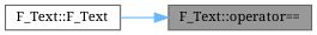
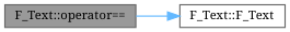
  digraph {
    rankdir=LR
    fontname="Noto Serif"
    node [fontname="Noto Serif" fontsize=10 shape=box style=filled]
    n1 [color=gray40 fillcolor=grey60 fontcolor=black height=0.2 label="F_Text::operator==" width=0.4]
    n2 [color=grey40 fillcolor=white height=0.2 label="F_Text::F_Text" width=0.4]
-   n2 -> n1 [color=steelblue1 fontname="Noto Serif" fontsize=10 labelfontname=Helvetica labelfontsize=10 style=solid]
+   n1 -> n2 [color=steelblue1 fontname="Noto Serif" fontsize=10 labelfontname=Helvetica labelfontsize=10 style=solid]
  }
